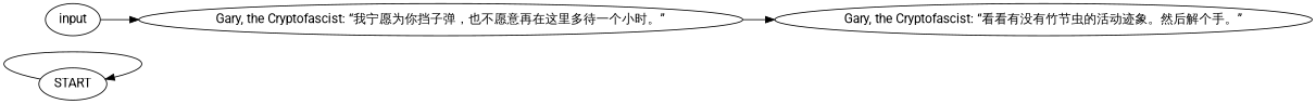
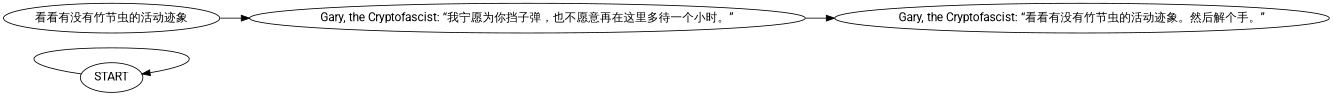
  digraph {
    fontname=Roboto
    rankdir=LR
    node [fontname=Roboto]
    edge [fontname=Roboto]
    n1 [label=START]
-   n2 [label=input]
+   n2 [label="看看有没有竹节虫的活动迹象"]
    n3 [label="Gary, the Cryptofascist: “我宁愿为你挡子弹，也不愿意再在这里多待一个小时。”"]
    n4 [label="Gary, the Cryptofascist: “看看有没有竹节虫的活动迹象。然后解个手。”"]
    n1 -> n1
    n2 -> n3
    n3 -> n4
  }
